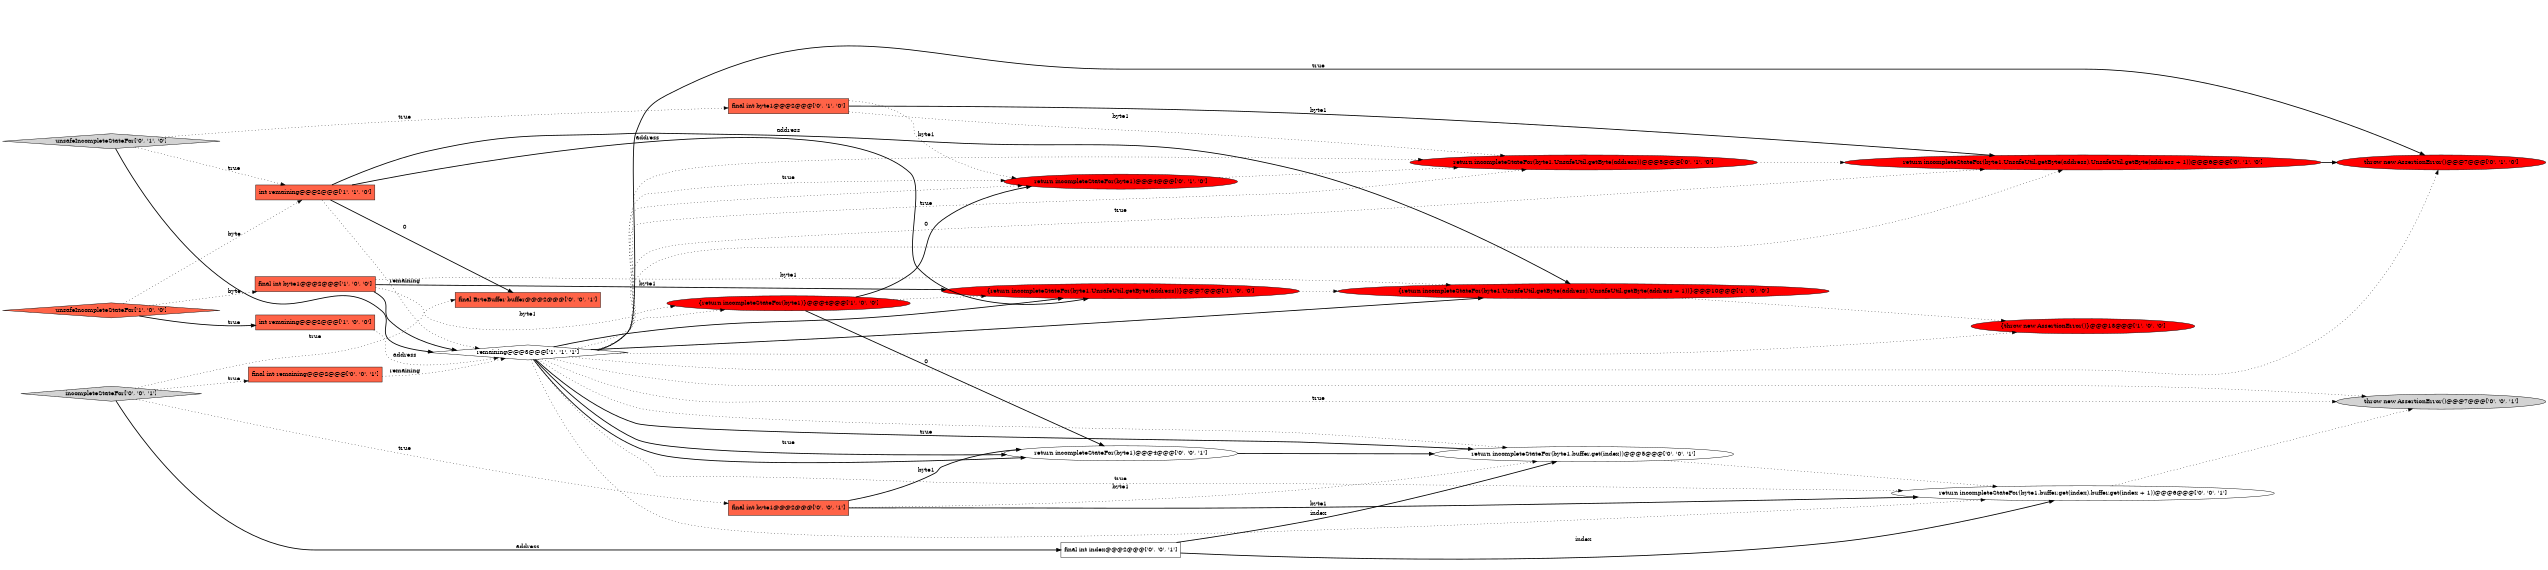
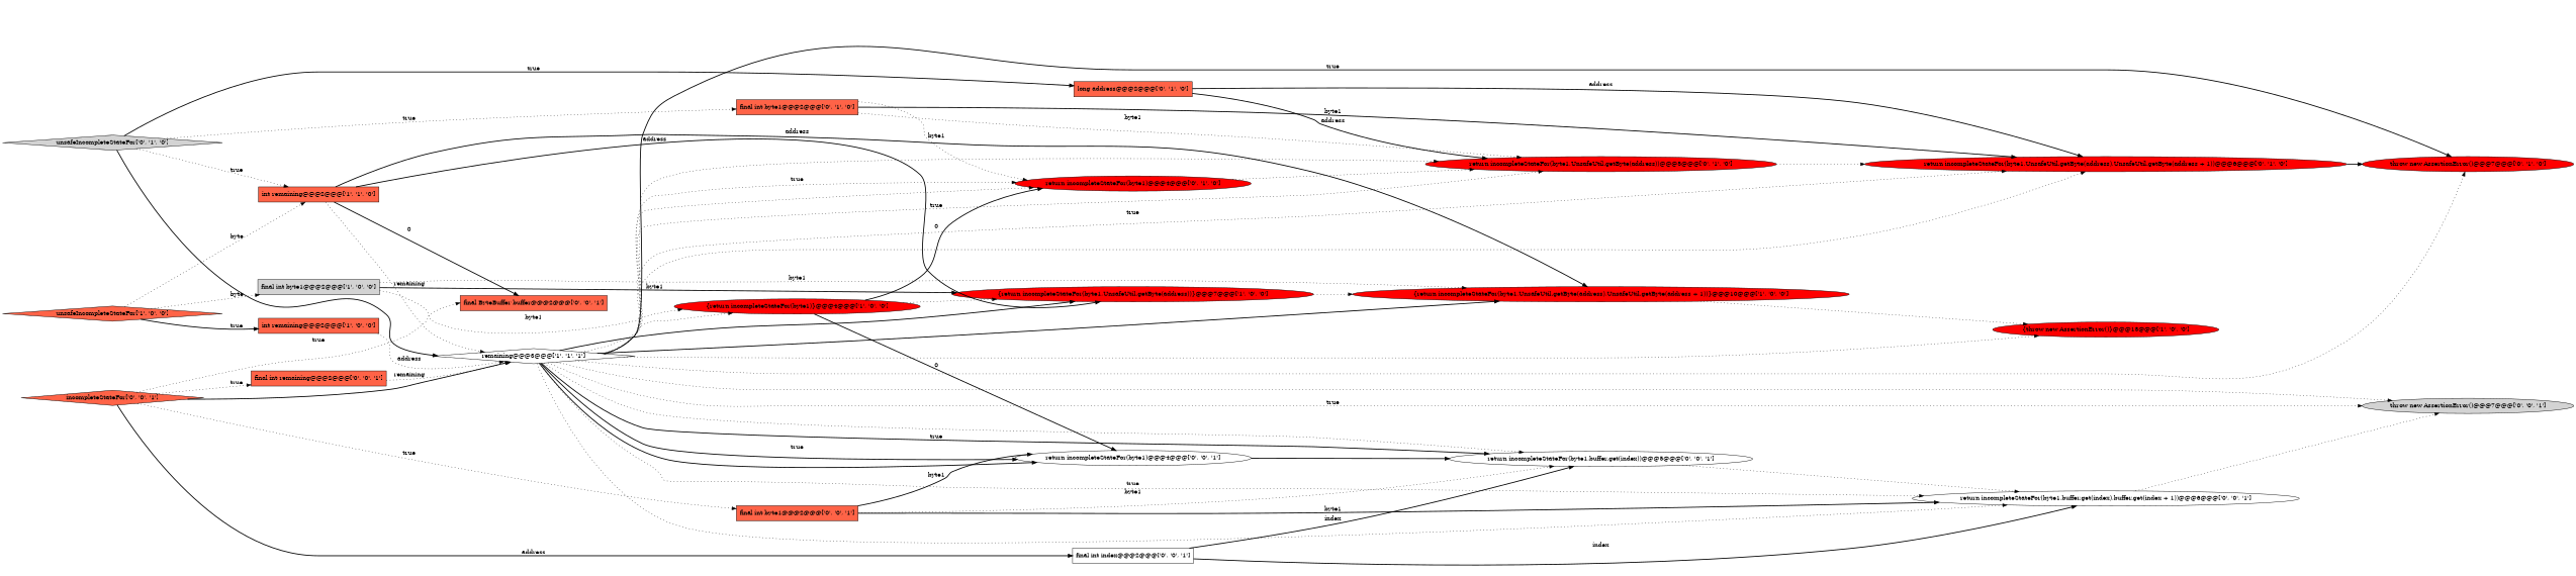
  digraph {
    rankdir=LR
    node [fillcolor=tomato shape=ellipse style=filled]
    edge [style=dotted]
    n1 [label="final ByteBuffer buffer@@@2@@@['0', '0', '1']" shape=box]
    n2 [fillcolor=red label="{return incompleteStateFor(byte1,UnsafeUtil.getByte(address),UnsafeUtil.getByte(address + 1))}@@@10@@@['1', '0', '0']"]
    n3 [fillcolor=red label="{throw new AssertionError()}@@@13@@@['1', '0', '0']"]
    n4 [fillcolor=red label="throw new AssertionError()@@@7@@@['0', '1', '0']"]
    n5 [fillcolor=white label="remaining@@@3@@@['1', '1', '1']" shape=diamond]
    n6 [fillcolor=red label="{return incompleteStateFor(byte1)}@@@4@@@['1', '0', '0']"]
    n7 [fillcolor=red label="return incompleteStateFor(byte1)@@@4@@@['0', '1', '0']"]
    n8 [fillcolor=red label="{return incompleteStateFor(byte1,UnsafeUtil.getByte(address))}@@@7@@@['1', '0', '0']"]
    n9 [fillcolor=red label="return incompleteStateFor(byte1,UnsafeUtil.getByte(address),UnsafeUtil.getByte(address + 1))@@@6@@@['0', '1', '0']"]
    n10 [fillcolor=red label="return incompleteStateFor(byte1,UnsafeUtil.getByte(address))@@@5@@@['0', '1', '0']"]
    n11 [fillcolor=white label="return incompleteStateFor(byte1)@@@4@@@['0', '0', '1']"]
    n12 [fillcolor=lightgray label="throw new AssertionError()@@@7@@@['0', '0', '1']"]
    n13 [fillcolor=white label="return incompleteStateFor(byte1,buffer.get(index),buffer.get(index + 1))@@@6@@@['0', '0', '1']"]
    n14 [fillcolor=white label="return incompleteStateFor(byte1,buffer.get(index))@@@5@@@['0', '0', '1']"]
-   n15 [label="final int byte1@@@2@@@['1', '0', '0']" shape=box]
+   n15 [fillcolor=lightgray label="final int byte1@@@2@@@['1', '0', '0']" shape=box]
    n16 [fillcolor=white label="final int index@@@2@@@['0', '0', '1']" shape=box]
    n17 [label="int remaining@@@2@@@['1', '0', '0']" shape=box]
    n18 [label="final int remaining@@@2@@@['0', '0', '1']" shape=box]
    n19 [label="unsafeIncompleteStateFor['1', '0', '0']" shape=diamond]
    n20 [label="int remaining@@@2@@@['1', '1', '0']" shape=box]
+   n21 [label="long address@@@2@@@['0', '1', '0']" shape=box]
    n22 [fillcolor=lightgray label="unsafeIncompleteStateFor['0', '1', '0']" shape=diamond]
    n23 [label="final int byte1@@@2@@@['0', '1', '0']" shape=box]
    n24 [label="final int byte1@@@2@@@['0', '0', '1']" shape=box]
-   n25 [fillcolor=lightgray label="incompleteStateFor['0', '0', '1']" shape=diamond]
+   n25 [label="incompleteStateFor['0', '0', '1']" shape=diamond]
    n2 -> n3
    n5 -> n2 [style=bold]
    n5 -> n3
    n5 -> n4
    n5 -> n4 [label=true style=bold]
    n5 -> n6
    n5 -> n7
    n5 -> n7 [label=true]
    n5 -> n8 [style=bold]
    n5 -> n9
    n5 -> n9 [label=true]
    n5 -> n10
    n5 -> n10 [label=true]
    n5 -> n11 [label=true style=bold]
    n5 -> n11 [style=bold]
    n5 -> n12 [label=true]
    n5 -> n12
    n5 -> n13
    n5 -> n13 [label=true]
    n5 -> n14 [label=true style=bold]
    n5 -> n14
    n6 -> n7 [label=0 style=bold]
    n6 -> n8
    n6 -> n11 [label=0 style=bold]
    n7 -> n10
    n8 -> n2
    n9 -> n4 [style=bold]
    n10 -> n9
    n11 -> n14 [style=bold]
    n13 -> n12
    n14 -> n13
    n15 -> n2 [label=byte1]
    n15 -> n6 [label=byte1]
    n15 -> n8 [label=byte1 style=bold]
    n16 -> n13 [label=index style=bold]
    n16 -> n14 [label=index style=bold]
    n17 -> n5 [label=address]
    n18 -> n5 [label=remaining]
    n19 -> n15 [label=byte]
    n19 -> n17 [label=true style=bold]
    n19 -> n20 [label=byte]
    n20 -> n1 [label=0 style=bold]
    n20 -> n2 [label=address style=bold]
    n20 -> n5 [label=remaining]
    n20 -> n8 [label=address style=bold]
+   n21 -> n9 [label=address style=bold]
+   n21 -> n10 [label=address style=bold]
    n22 -> n5 [style=bold]
    n22 -> n20 [label=true]
+   n22 -> n21 [label=true style=bold]
    n22 -> n23 [label=true]
    n23 -> n7 [label=byte1]
    n23 -> n9 [label=byte1 style=bold]
    n23 -> n10 [label=byte1]
    n24 -> n11 [label=byte1 style=bold]
    n24 -> n13 [label=byte1 style=bold]
    n24 -> n14 [label=byte1]
    n25 -> n1 [label=true]
-   n15 -> n5 [style=bold]
+   n25 -> n5 [style=bold]
    n25 -> n16 [label=address style=bold]
    n25 -> n18 [label=true]
    n25 -> n24 [label=true]
  }
